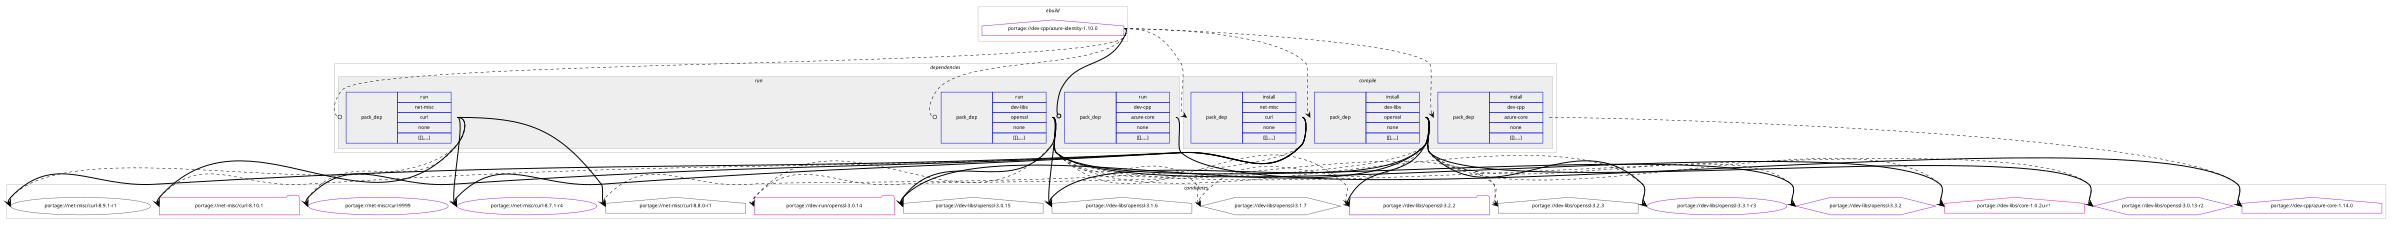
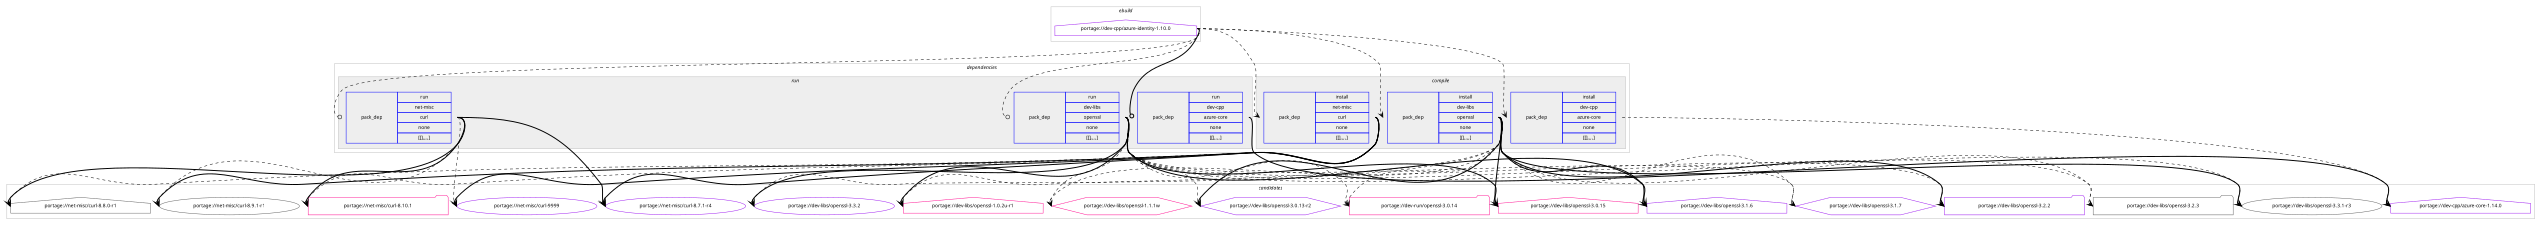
  digraph {
    compound=true
    concentrate=true
    fontname="Noto Sans"
    fontsize=10
    newrank=true
    rankdir=TB
    ranksep=1.5
    node [color=purple fontname="Noto Sans" fontsize=10 shape=house]
    edge [arrowhead=vee fontname="Noto Sans" headport=w style=dashed tailport=e weight=100]
    n1 [label="portage://dev-cpp/azure-identity-1.10.0" width=4]
    n2 [color=blue label=<<TABLE BORDER="0" CELLBORDER="1" CELLSPACING="0" CELLPADDING="4" WIDTH="220"><TR><TD ROWSPAN="6" CELLPADDING="30">pack_dep</TD></TR><TR><TD WIDTH="110">install</TD></TR><TR><TD>dev-cpp</TD></TR><TR><TD>azure-core</TD></TR><TR><TD>none</TD></TR><TR><TD>[[],,,,]</TD></TR></TABLE>> shape=none]
    n3 [color=blue label=<<TABLE BORDER="0" CELLBORDER="1" CELLSPACING="0" CELLPADDING="4" WIDTH="220"><TR><TD ROWSPAN="6" CELLPADDING="30">pack_dep</TD></TR><TR><TD WIDTH="110">install</TD></TR><TR><TD>dev-libs</TD></TR><TR><TD>openssl</TD></TR><TR><TD>none</TD></TR><TR><TD>[[],,,,]</TD></TR></TABLE>> shape=none]
    n4 [color=blue label=<<TABLE BORDER="0" CELLBORDER="1" CELLSPACING="0" CELLPADDING="4" WIDTH="220"><TR><TD ROWSPAN="6" CELLPADDING="30">pack_dep</TD></TR><TR><TD WIDTH="110">install</TD></TR><TR><TD>net-misc</TD></TR><TR><TD>curl</TD></TR><TR><TD>none</TD></TR><TR><TD>[[],,,,]</TD></TR></TABLE>> shape=none]
    n5 [color=blue label=<<TABLE BORDER="0" CELLBORDER="1" CELLSPACING="0" CELLPADDING="4" WIDTH="220"><TR><TD ROWSPAN="6" CELLPADDING="30">pack_dep</TD></TR><TR><TD WIDTH="110">run</TD></TR><TR><TD>dev-cpp</TD></TR><TR><TD>azure-core</TD></TR><TR><TD>none</TD></TR><TR><TD>[[],,,,]</TD></TR></TABLE>> shape=none]
    n6 [color=blue label=<<TABLE BORDER="0" CELLBORDER="1" CELLSPACING="0" CELLPADDING="4" WIDTH="220"><TR><TD ROWSPAN="6" CELLPADDING="30">pack_dep</TD></TR><TR><TD WIDTH="110">run</TD></TR><TR><TD>dev-libs</TD></TR><TR><TD>openssl</TD></TR><TR><TD>none</TD></TR><TR><TD>[[],,,,]</TD></TR></TABLE>> shape=none]
    n7 [color=blue label=<<TABLE BORDER="0" CELLBORDER="1" CELLSPACING="0" CELLPADDING="4" WIDTH="220"><TR><TD ROWSPAN="6" CELLPADDING="30">pack_dep</TD></TR><TR><TD WIDTH="110">run</TD></TR><TR><TD>net-misc</TD></TR><TR><TD>curl</TD></TR><TR><TD>none</TD></TR><TR><TD>[[],,,,]</TD></TR></TABLE>> shape=none]
    n8 [label="portage://dev-cpp/azure-core-1.14.0" width=4]
-   n9 [label="portage://dev-libs/openssl-3.3.2" shape=hexagon width=4]
-   n10 [label="portage://dev-libs/openssl-3.3.1-r3" shape=ellipse width=4]
-   n11 [color=gray40 label="portage://dev-libs/openssl-3.2.3" width=4]
+   n9 [label="portage://dev-libs/openssl-3.3.2" shape=ellipse width=4]
+   n10 [color=gray40 label="portage://dev-libs/openssl-3.3.1-r3" shape=ellipse width=4]
+   n11 [color=gray40 label="portage://dev-libs/openssl-3.2.3" shape=folder width=4]
    n12 [label="portage://dev-libs/openssl-3.2.2" shape=folder width=4]
-   n13 [color=gray40 label="portage://dev-libs/openssl-3.1.7" shape=hexagon width=4]
-   n14 [color=gray40 label="portage://dev-libs/openssl-3.1.6" width=4]
-   n15 [color=gray40 label="portage://dev-libs/openssl-3.0.15" width=4]
+   n13 [label="portage://dev-libs/openssl-3.1.7" shape=hexagon width=4]
+   n14 [label="portage://dev-libs/openssl-3.1.6" width=4]
+   n15 [color=deeppink label="portage://dev-libs/openssl-3.0.15" width=4]
    n16 [color=deeppink label="portage://dev-run/openssl-3.0.14" shape=folder width=4]
    n17 [label="portage://dev-libs/openssl-3.0.13-r2" shape=hexagon width=4]
-   n19 [color=deeppink label="portage://dev-libs/core-1.0.2u-r1" width=4]
+   n18 [color=deeppink label="portage://dev-libs/openssl-1.1.1w" shape=hexagon width=4]
+   n19 [color=deeppink label="portage://dev-libs/openssl-1.0.2u-r1" width=4]
    n20 [label="portage://net-misc/curl-9999" shape=ellipse width=4]
    n21 [color=deeppink label="portage://net-misc/curl-8.10.1" shape=folder width=4]
    n22 [color=gray40 label="portage://net-misc/curl-8.9.1-r1" shape=ellipse width=4]
    n23 [color=gray40 label="portage://net-misc/curl-8.8.0-r1" width=4]
    n24 [label="portage://net-misc/curl-8.7.1-r4" shape=ellipse width=4]
    subgraph cluster_1 {
      color=gray
      label=<<i>ebuild</i>>
      n1
    }
    subgraph cluster_2 {
      color=gray
      label=<<i>dependencies</i>>
      subgraph cluster_3 {
        color=gray
        fillcolor="#eeeeee"
        label=<<i>compile</i>>
        style=filled
        subgraph sub_4 {
          color=gray
          fillcolor="#eeeeee"
          label=<<i>compile</i>>
          style=filled
          n2
        }
        subgraph sub_5 {
          color=gray
          fillcolor="#eeeeee"
          label=<<i>compile</i>>
          style=filled
          n3
        }
        subgraph sub_6 {
          color=gray
          fillcolor="#eeeeee"
          label=<<i>compile</i>>
          style=filled
          n4
        }
      }
      subgraph cluster_7 {
        color=gray
        fillcolor="#eeeeee"
        label=<<i>compile and run</i>>
        style=filled
      }
      subgraph cluster_8 {
        color=gray
        fillcolor="#eeeeee"
        label=<<i>run</i>>
        style=filled
        subgraph sub_9 {
          color=gray
          fillcolor="#eeeeee"
          label=<<i>run</i>>
          style=filled
          n5
        }
        subgraph sub_10 {
          color=gray
          fillcolor="#eeeeee"
          label=<<i>run</i>>
          style=filled
          n6
        }
        subgraph sub_11 {
          color=gray
          fillcolor="#eeeeee"
          label=<<i>run</i>>
          style=filled
          n7
        }
      }
    }
    subgraph cluster_12 {
      color=gray
      label=<<i>candidates</i>>
      rank=same
      subgraph sub_13 {
        color=black
        label=<<i>candidates</i>>
        nodesep=1
        rank=same
        n8
      }
      subgraph sub_14 {
        color=black
        label=<<i>candidates</i>>
        nodesep=1
        rank=same
        n9
        n10
        n11
        n12
        n13
        n14
        n15
        n16
        n17
+       n18
        n19
      }
      subgraph sub_15 {
        color=black
        label=<<i>candidates</i>>
        nodesep=1
        rank=same
        n20
        n21
        n22
        n23
        n24
      }
      subgraph sub_16 {
        color=black
        label=<<i>candidates</i>>
        nodesep=1
        rank=same
        n8
      }
      subgraph sub_17 {
        color=black
        label=<<i>candidates</i>>
        nodesep=1
        rank=same
        n9
        n10
        n11
        n12
        n13
        n14
        n15
        n16
        n17
+       n18
        n19
      }
      subgraph sub_18 {
        color=black
        label=<<i>candidates</i>>
        nodesep=1
        rank=same
        n20
        n21
        n22
        n23
        n24
      }
    }
    n1 -> n2 [weight=20]
    n1 -> n3 [weight=20]
    n1 -> n4 [weight=20]
    n1 -> n5 [arrowhead=odot style=bold weight=20]
    n1 -> n6 [arrowhead=odot weight=20]
    n1 -> n7 [arrowhead=odot weight=20]
    n2 -> n8
    n3 -> n9
    n3 -> n10 [style=bold]
    n3 -> n11
    n3 -> n12 [style=bold]
    n3 -> n13
    n3 -> n14 [style=bold]
    n3 -> n15 [style=bold]
    n3 -> n16
    n3 -> n17 [style=bold]
+   n3 -> n18
    n3 -> n19
    n4 -> n20 [style=bold]
    n4 -> n21
    n4 -> n22 [style=bold]
    n4 -> n23
    n4 -> n24 [style=bold]
    n5 -> n8 [style=bold]
    n6 -> n9 [style=bold]
    n6 -> n10
    n6 -> n11
    n6 -> n12
    n6 -> n13
    n6 -> n14 [style=bold]
    n6 -> n15 [style=bold]
    n6 -> n16
    n6 -> n17
+   n6 -> n18
    n6 -> n19 [style=bold]
    n7 -> n20
    n7 -> n21 [style=bold]
    n7 -> n22
    n7 -> n23 [style=bold]
    n7 -> n24 [style=bold]
  }
